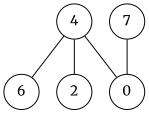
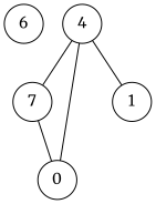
  graph {
    fontname=Merriweather
    node [fontname=Merriweather shape=circle]
    edge [fontname=Merriweather]
    n1 [label=6]
    n2 [label=7]
    0
    4
-   1 [label=2]
+   1
    n2 -- 0
-   4 -- n1
+   4 -- n2
    4 -- 0
    4 -- 1
  }
